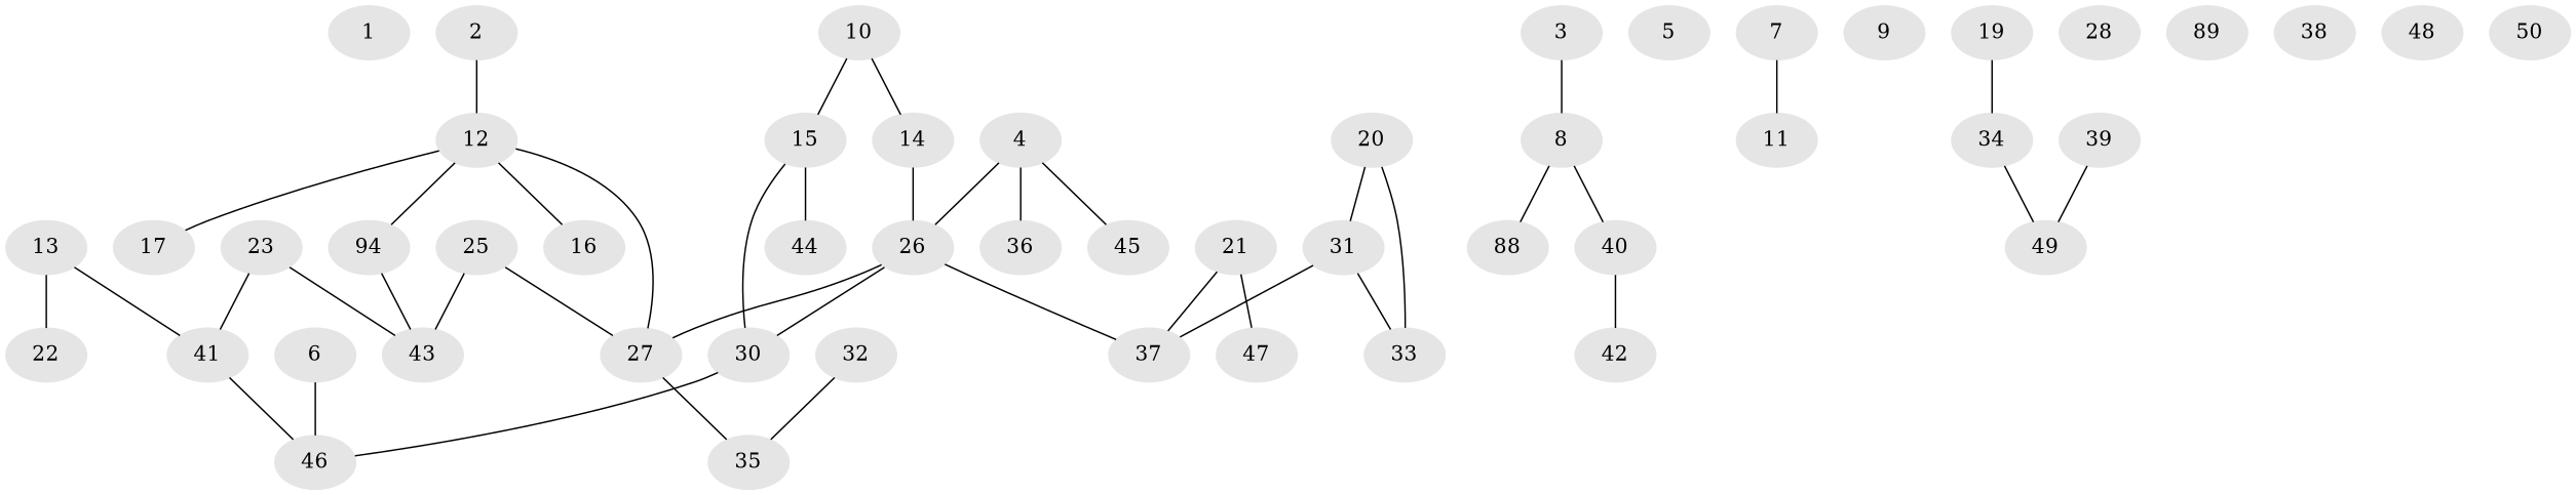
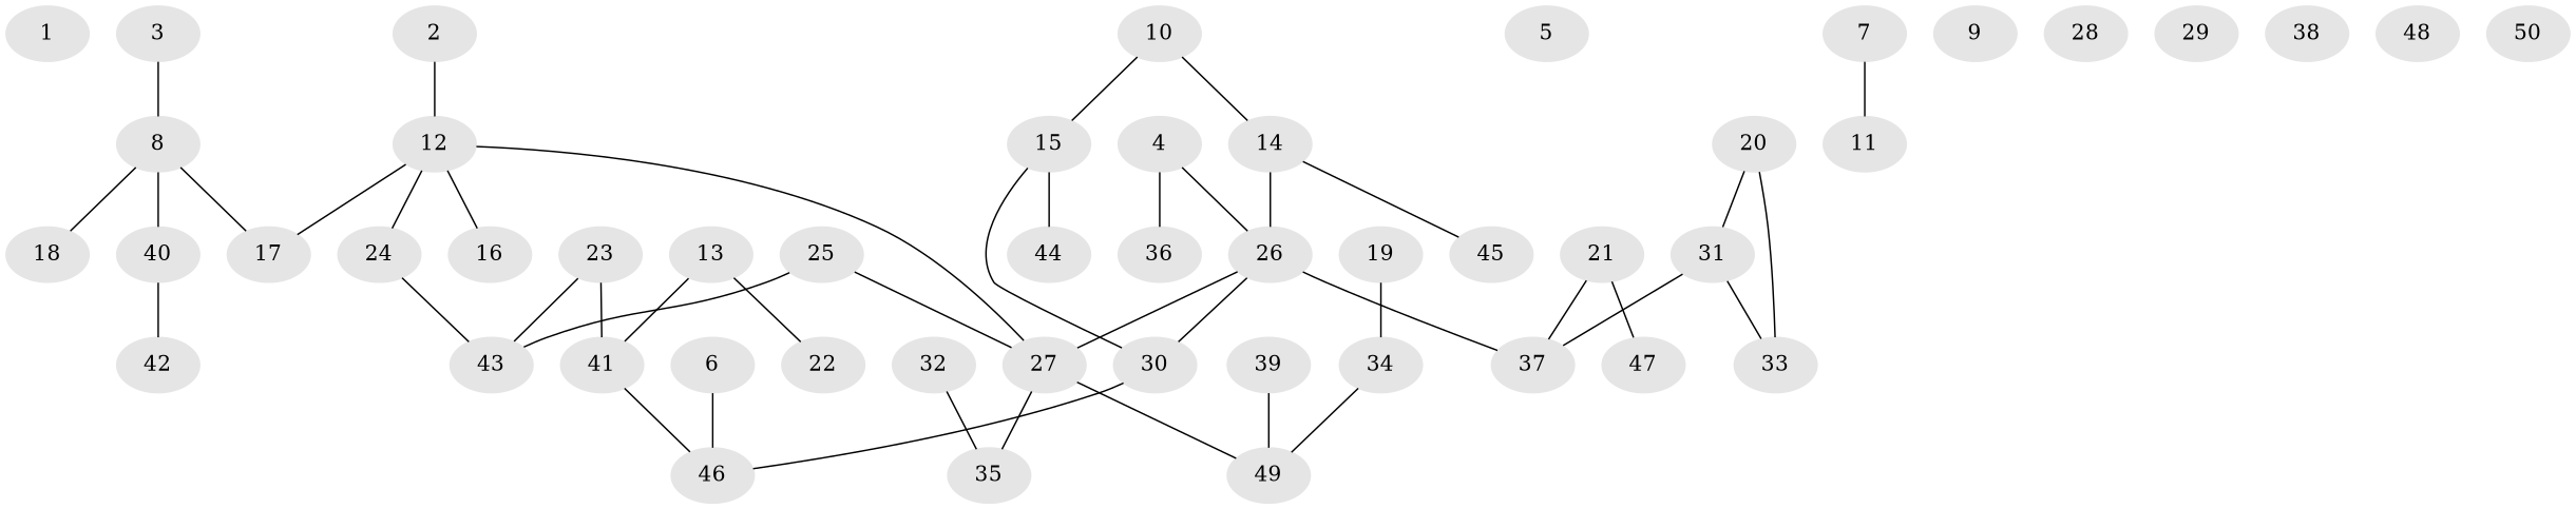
  graph {
    node [color=gray90 style=filled]
    1
    2
    12
    17
    16
-   24 [label=94]
+   24
    27
    3
    8
-   18 [label=88]
+   18
    40
    4
    26
    36
    30
    37
    5
    6
    46
    7
    11
    42
    9
    10
    14
    15
    45
    44
    43
    35
    49
    13
    22
    41
    19
    34
    20
    33
    31
    21
    47
    23
    25
    28
-   29 [label=89]
+   29
    32
    38
    39
    48
    50
    2 -- 12
    12 -- 17
    12 -- 16
    12 -- 24
    12 -- 27
    24 -- 43
    27 -- 35
+   27 -- 49
    3 -- 8
+   8 -- 17
    8 -- 18
    8 -- 40
    40 -- 42
    4 -- 26
    4 -- 36
    26 -- 27
    26 -- 30
    26 -- 37
    30 -- 46
    6 -- 46
    7 -- 11
    10 -- 14
    10 -- 15
    14 -- 26
-   4 -- 45
+   14 -- 45
    15 -- 30
    15 -- 44
    13 -- 22
    13 -- 41
    41 -- 46
    19 -- 34
    34 -- 49
    20 -- 33
    20 -- 31
    31 -- 37
    31 -- 33
    21 -- 37
    21 -- 47
    23 -- 43
    23 -- 41
    25 -- 27
    25 -- 43
    32 -- 35
    39 -- 49
  }
